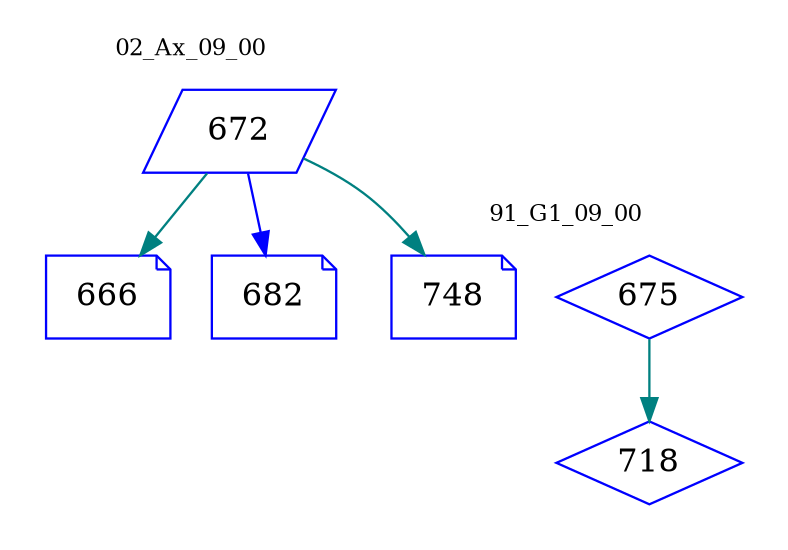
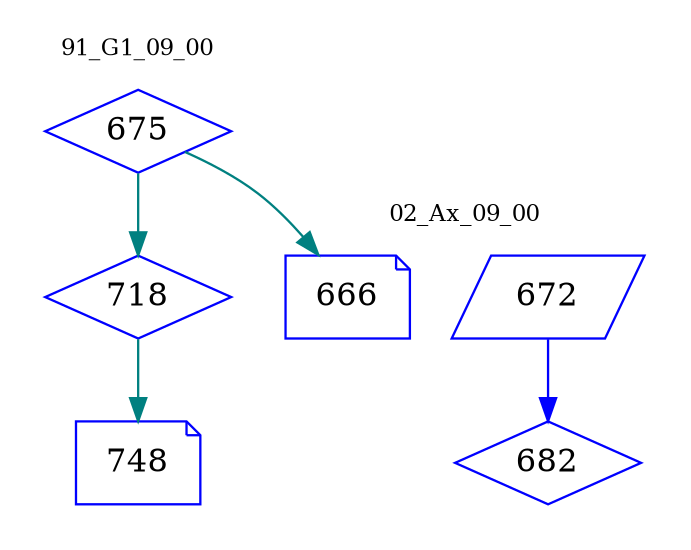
  digraph {
    node [color=blue shape=note]
    edge [color=teal]
    n1 [label=672 shape=parallelogram]
    n2 [label=666]
-   n3 [label=682]
+   n3 [label=682 shape=diamond]
    n4 [label=718 shape=diamond]
    n5 [label=675 shape=diamond]
    n6 [label=748]
    subgraph cluster_1 {
      color=white
      fontsize=10
      label="02_Ax_09_00"
      n1
      n2
      n3
    }
    subgraph cluster_2 {
      color=white
      fontsize=10
      label="91_G1_09_00"
      n4
      n5
      n6
    }
-   n1 -> n2
+   n5 -> n2
    n1 -> n3 [color=blue]
-   n1 -> n6
+   n4 -> n6
    n5 -> n4
  }
